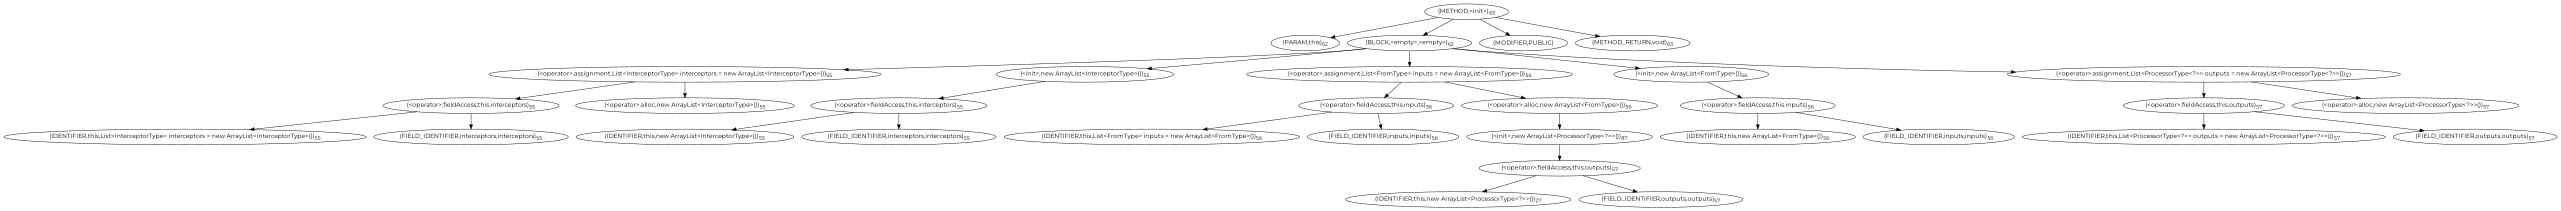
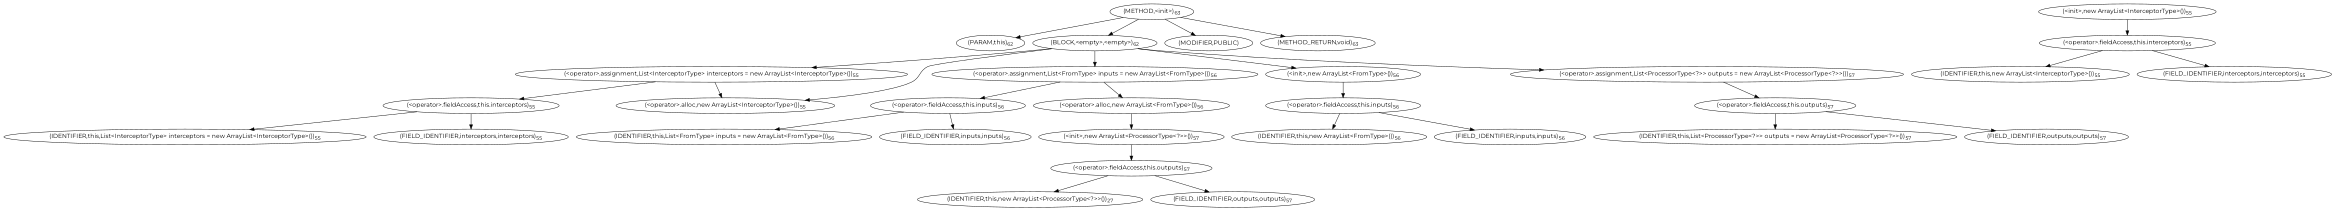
  digraph {
    fontname=Montserrat
    node [fontname=Montserrat]
    edge [fontname=Montserrat]
    n1 [label=<(METHOD,&lt;init&gt;)<SUB>63</SUB>>]
    n2 [label=<(PARAM,this)<SUB>62</SUB>>]
    n3 [label=<(BLOCK,&lt;empty&gt;,&lt;empty&gt;)<SUB>62</SUB>>]
    n4 [label=<(MODIFIER,PUBLIC)>]
    n5 [label=<(METHOD_RETURN,void)<SUB>63</SUB>>]
    n6 [label=<(&lt;operator&gt;.assignment,List&lt;InterceptorType&gt; interceptors = new ArrayList&lt;InterceptorType&gt;())<SUB>55</SUB>>]
    n7 [label=<(&lt;init&gt;,new ArrayList&lt;InterceptorType&gt;())<SUB>55</SUB>>]
    n8 [label=<(&lt;operator&gt;.assignment,List&lt;FromType&gt; inputs = new ArrayList&lt;FromType&gt;())<SUB>56</SUB>>]
    n9 [label=<(&lt;init&gt;,new ArrayList&lt;FromType&gt;())<SUB>56</SUB>>]
    n10 [label=<(&lt;operator&gt;.assignment,List&lt;ProcessorType&lt;?&gt;&gt; outputs = new ArrayList&lt;ProcessorType&lt;?&gt;&gt;())<SUB>57</SUB>>]
    n11 [label=<(&lt;operator&gt;.fieldAccess,this.interceptors)<SUB>55</SUB>>]
    n12 [label=<(&lt;operator&gt;.alloc,new ArrayList&lt;InterceptorType&gt;())<SUB>55</SUB>>]
    n13 [label=<(&lt;operator&gt;.fieldAccess,this.interceptors)<SUB>55</SUB>>]
    n14 [label=<(&lt;operator&gt;.fieldAccess,this.inputs)<SUB>56</SUB>>]
    n15 [label=<(&lt;operator&gt;.alloc,new ArrayList&lt;FromType&gt;())<SUB>56</SUB>>]
    n16 [label=<(&lt;operator&gt;.fieldAccess,this.inputs)<SUB>56</SUB>>]
    n17 [label=<(&lt;operator&gt;.fieldAccess,this.outputs)<SUB>57</SUB>>]
-   n18 [label=<(&lt;operator&gt;.alloc,new ArrayList&lt;ProcessorType&lt;?&gt;&gt;())<SUB>57</SUB>>]
-   n19 [label=<(&lt;init&gt;,new ArrayList&lt;ProcessorType&lt;?&gt;&gt;())<SUB>87</SUB>>]
+   n19 [label=<(&lt;init&gt;,new ArrayList&lt;ProcessorType&lt;?&gt;&gt;())<SUB>57</SUB>>]
    n20 [label=<(&lt;operator&gt;.fieldAccess,this.outputs)<SUB>57</SUB>>]
    n21 [label=<(IDENTIFIER,this,List&lt;InterceptorType&gt; interceptors = new ArrayList&lt;InterceptorType&gt;())<SUB>55</SUB>>]
    n22 [label=<(FIELD_IDENTIFIER,interceptors,interceptors)<SUB>55</SUB>>]
    n23 [label=<(IDENTIFIER,this,new ArrayList&lt;InterceptorType&gt;())<SUB>55</SUB>>]
    n24 [label=<(FIELD_IDENTIFIER,interceptors,interceptors)<SUB>55</SUB>>]
    n25 [label=<(IDENTIFIER,this,List&lt;FromType&gt; inputs = new ArrayList&lt;FromType&gt;())<SUB>56</SUB>>]
    n26 [label=<(FIELD_IDENTIFIER,inputs,inputs)<SUB>56</SUB>>]
    n27 [label=<(IDENTIFIER,this,new ArrayList&lt;FromType&gt;())<SUB>56</SUB>>]
    n28 [label=<(FIELD_IDENTIFIER,inputs,inputs)<SUB>56</SUB>>]
    n29 [label=<(IDENTIFIER,this,List&lt;ProcessorType&lt;?&gt;&gt; outputs = new ArrayList&lt;ProcessorType&lt;?&gt;&gt;())<SUB>57</SUB>>]
    n30 [label=<(FIELD_IDENTIFIER,outputs,outputs)<SUB>57</SUB>>]
    n31 [label=<(IDENTIFIER,this,new ArrayList&lt;ProcessorType&lt;?&gt;&gt;())<SUB>27</SUB>>]
    n32 [label=<(FIELD_IDENTIFIER,outputs,outputs)<SUB>57</SUB>>]
    n1 -> n2
    n1 -> n3
    n1 -> n4
    n1 -> n5
    n3 -> n6
-   n3 -> n7
+   n3 -> n12
    n3 -> n8
    n3 -> n9
    n3 -> n10
    n6 -> n11
    n6 -> n12
    n7 -> n13
    n8 -> n14
    n8 -> n15
    n9 -> n16
    n10 -> n17
-   n10 -> n18
    n11 -> n21
    n11 -> n22
    n13 -> n23
    n13 -> n24
    n14 -> n25
    n14 -> n26
    n15 -> n19
    n16 -> n27
    n16 -> n28
    n17 -> n29
    n17 -> n30
    n19 -> n20
    n20 -> n31
    n20 -> n32
  }
